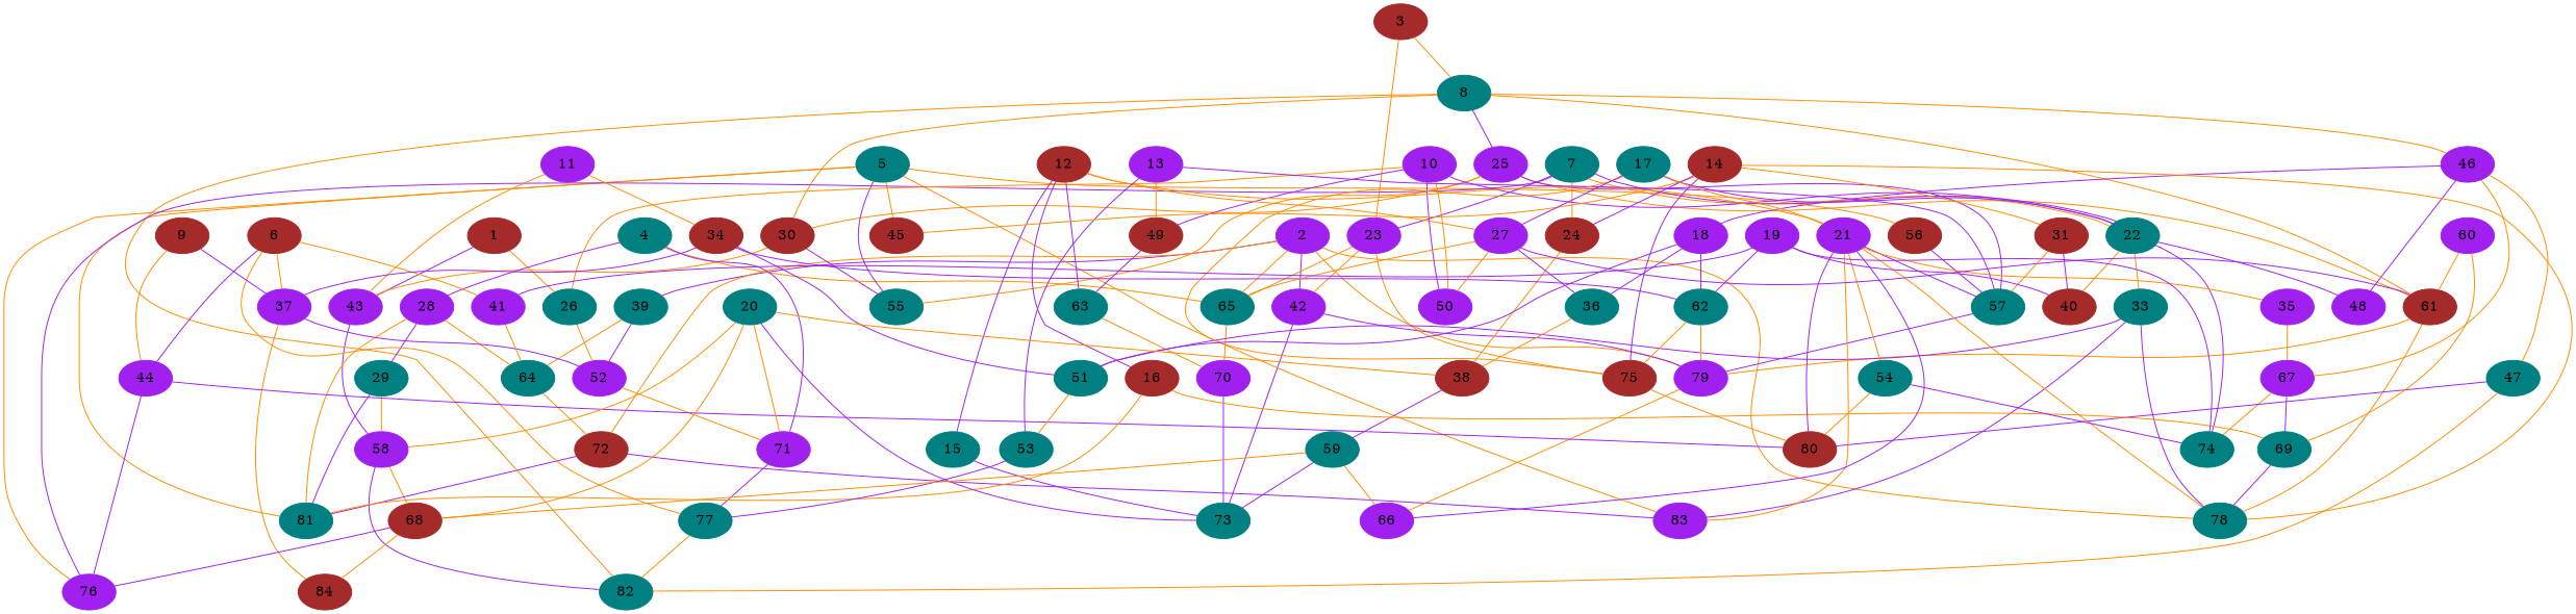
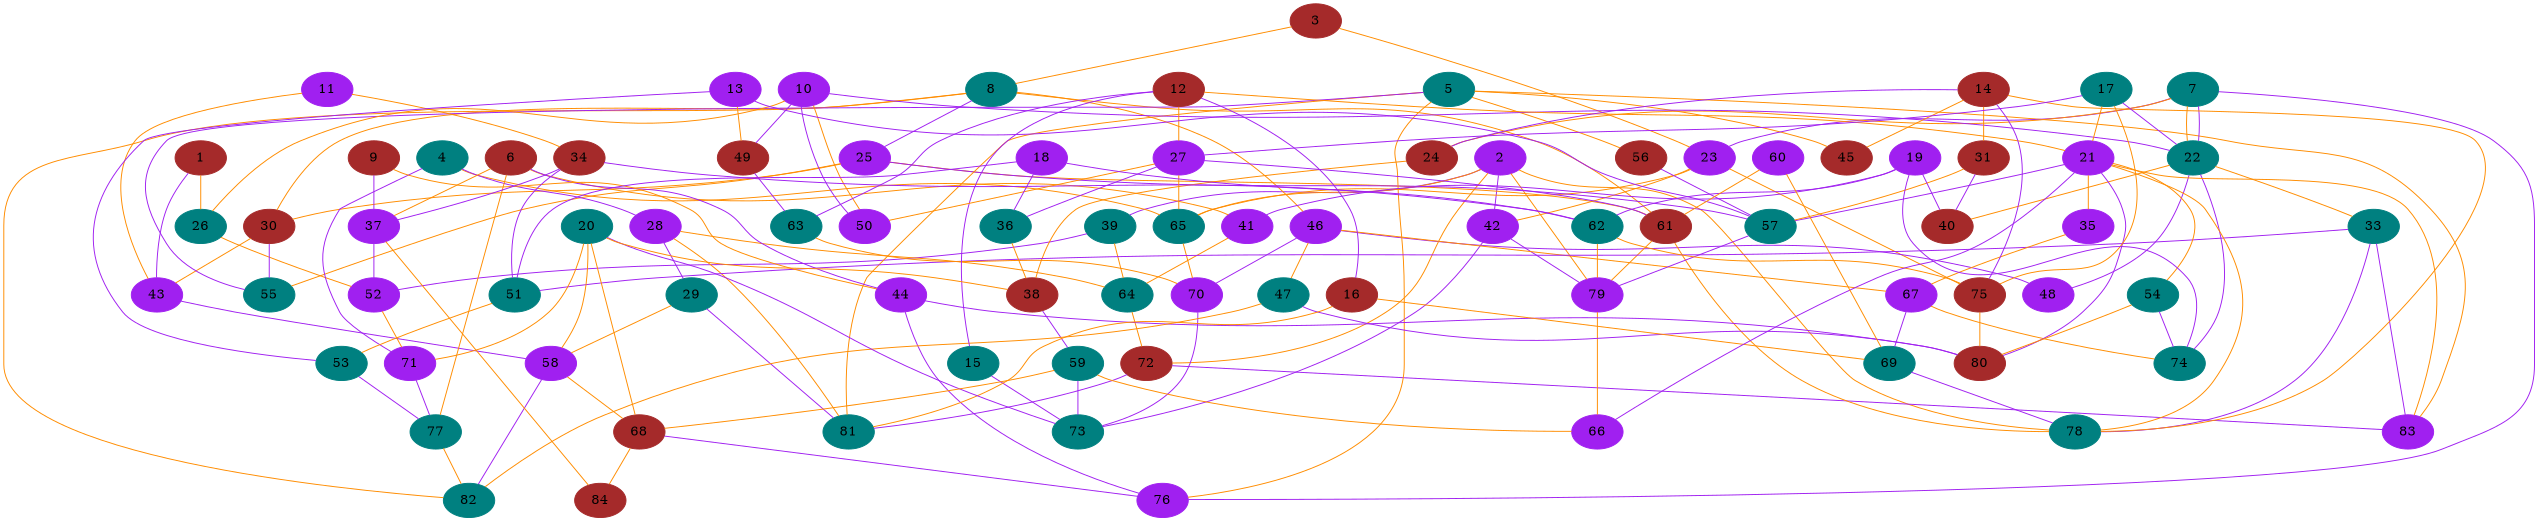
  graph {
    node [color=teal style=filled]
    edge [color=darkorange]
    1 [color=brown]
    26
    43 [color=purple]
    52 [color=purple]
    58 [color=purple]
    2 [color=purple]
    39
    42 [color=purple]
    65
    72 [color=brown]
    78
    79 [color=purple]
    64
    73
    70 [color=purple]
    81
    83 [color=purple]
    66 [color=purple]
    3 [color=brown]
    8
    23 [color=purple]
    25 [color=purple]
    30 [color=brown]
    46 [color=purple]
    61 [color=brown]
    82
    75 [color=brown]
    4
    28 [color=purple]
    71 [color=purple]
    29
    77
    45 [color=brown]
    5
    55
    56 [color=brown]
    76 [color=purple]
    57
    6 [color=brown]
    37 [color=purple]
    41 [color=purple]
    44 [color=purple]
    84 [color=brown]
    80 [color=brown]
    7
    22
    24 [color=brown]
    40 [color=brown]
    74
    33
    48 [color=purple]
    38 [color=brown]
    67 [color=purple]
    47
    9 [color=brown]
    10 [color=purple]
    49 [color=brown]
    50 [color=purple]
    63
    11 [color=purple]
    34 [color=brown]
    51
    62
    12 [color=brown]
    15
    16 [color=brown]
    21 [color=purple]
    27 [color=purple]
    69
    35 [color=purple]
    54
    36
    13 [color=purple]
    53
    14 [color=brown]
    31 [color=brown]
    17
    18 [color=purple]
    19 [color=purple]
    20
    68 [color=brown]
    59
    60 [color=purple]
    1 -- 26
    1 -- 43 [color=purple]
    26 -- 52
    43 -- 58 [color=purple]
    52 -- 71
    58 -- 82 [color=purple]
    58 -- 68
    2 -- 39 [color=purple]
    2 -- 42 [color=purple]
    2 -- 65
    2 -- 72
    2 -- 78
    2 -- 79
    39 -- 52 [color=purple]
    39 -- 64
    42 -- 79 [color=purple]
    42 -- 73 [color=purple]
    65 -- 70
    72 -- 81 [color=purple]
    72 -- 83 [color=purple]
    79 -- 66
    64 -- 72
    70 -- 73 [color=purple]
    3 -- 8
    3 -- 23
    8 -- 25 [color=purple]
    8 -- 30
    8 -- 46
    8 -- 61
    8 -- 82
    23 -- 42
    23 -- 65
    23 -- 75
    25 -- 30
    25 -- 61
    25 -- 55
    25 -- 57 [color=purple]
    30 -- 43
    30 -- 55 [color=purple]
-   46 -- 18 [color=purple]
+   46 -- 70 [color=purple]
    46 -- 48 [color=purple]
    46 -- 67
    46 -- 47
    61 -- 78
    61 -- 79
    75 -- 80
    4 -- 65
    4 -- 28 [color=purple]
    4 -- 71 [color=purple]
    28 -- 64
    28 -- 81
    28 -- 29 [color=purple]
    71 -- 77 [color=purple]
    29 -- 58
    29 -- 81 [color=purple]
    77 -- 82
    5 -- 81
    5 -- 83
    5 -- 45
    5 -- 55 [color=purple]
    5 -- 56
    5 -- 76
    56 -- 57 [color=purple]
    57 -- 79 [color=purple]
    6 -- 77
    6 -- 37
    6 -- 41
    6 -- 44 [color=purple]
    37 -- 52 [color=purple]
    37 -- 84
    41 -- 64
    44 -- 76 [color=purple]
    44 -- 80 [color=purple]
    7 -- 23 [color=purple]
    7 -- 76 [color=purple]
    7 -- 22
    7 -- 22 [color=purple]
    7 -- 24
    22 -- 40
    22 -- 74 [color=purple]
    22 -- 33
    22 -- 48 [color=purple]
    24 -- 38
    33 -- 78 [color=purple]
    33 -- 83 [color=purple]
    33 -- 51 [color=purple]
    38 -- 59 [color=purple]
    67 -- 74
    67 -- 69 [color=purple]
    47 -- 82
    47 -- 80 [color=purple]
    9 -- 37 [color=purple]
    9 -- 44
    10 -- 26
    10 -- 22 [color=purple]
    10 -- 49 [color=purple]
    10 -- 50 [color=purple]
    10 -- 50
    49 -- 63 [color=purple]
    63 -- 70
    11 -- 43
    11 -- 34
    34 -- 37 [color=purple]
    34 -- 51 [color=purple]
    34 -- 62 [color=purple]
    51 -- 53
    62 -- 79
    62 -- 75
    12 -- 63 [color=purple]
    12 -- 15 [color=purple]
    12 -- 16 [color=purple]
    12 -- 21
    12 -- 27
    15 -- 73 [color=purple]
    16 -- 81
    16 -- 69
    21 -- 78
    21 -- 83
    21 -- 66 [color=purple]
    21 -- 57 [color=purple]
    21 -- 80 [color=purple]
    21 -- 35
    21 -- 54
    27 -- 65
    27 -- 61 [color=purple]
    27 -- 50
    27 -- 36 [color=purple]
    69 -- 78 [color=purple]
    35 -- 67
    54 -- 80
    54 -- 74 [color=purple]
    36 -- 38
    13 -- 57 [color=purple]
    13 -- 49
    13 -- 53 [color=purple]
    53 -- 77 [color=purple]
    14 -- 78
    14 -- 75 [color=purple]
    14 -- 45
    14 -- 24 [color=purple]
    14 -- 31
    31 -- 57
    31 -- 40 [color=purple]
    17 -- 75
    17 -- 22 [color=purple]
    17 -- 21
    17 -- 27 [color=purple]
    18 -- 51 [color=purple]
    18 -- 62 [color=purple]
    18 -- 36 [color=purple]
    19 -- 41 [color=purple]
    19 -- 40 [color=purple]
    19 -- 74 [color=purple]
    19 -- 62 [color=purple]
    20 -- 58
    20 -- 73 [color=purple]
    20 -- 71
    20 -- 38
    20 -- 68
    68 -- 76 [color=purple]
    68 -- 84
    59 -- 73 [color=purple]
    59 -- 66
    59 -- 68
    60 -- 61
    60 -- 69
  }
